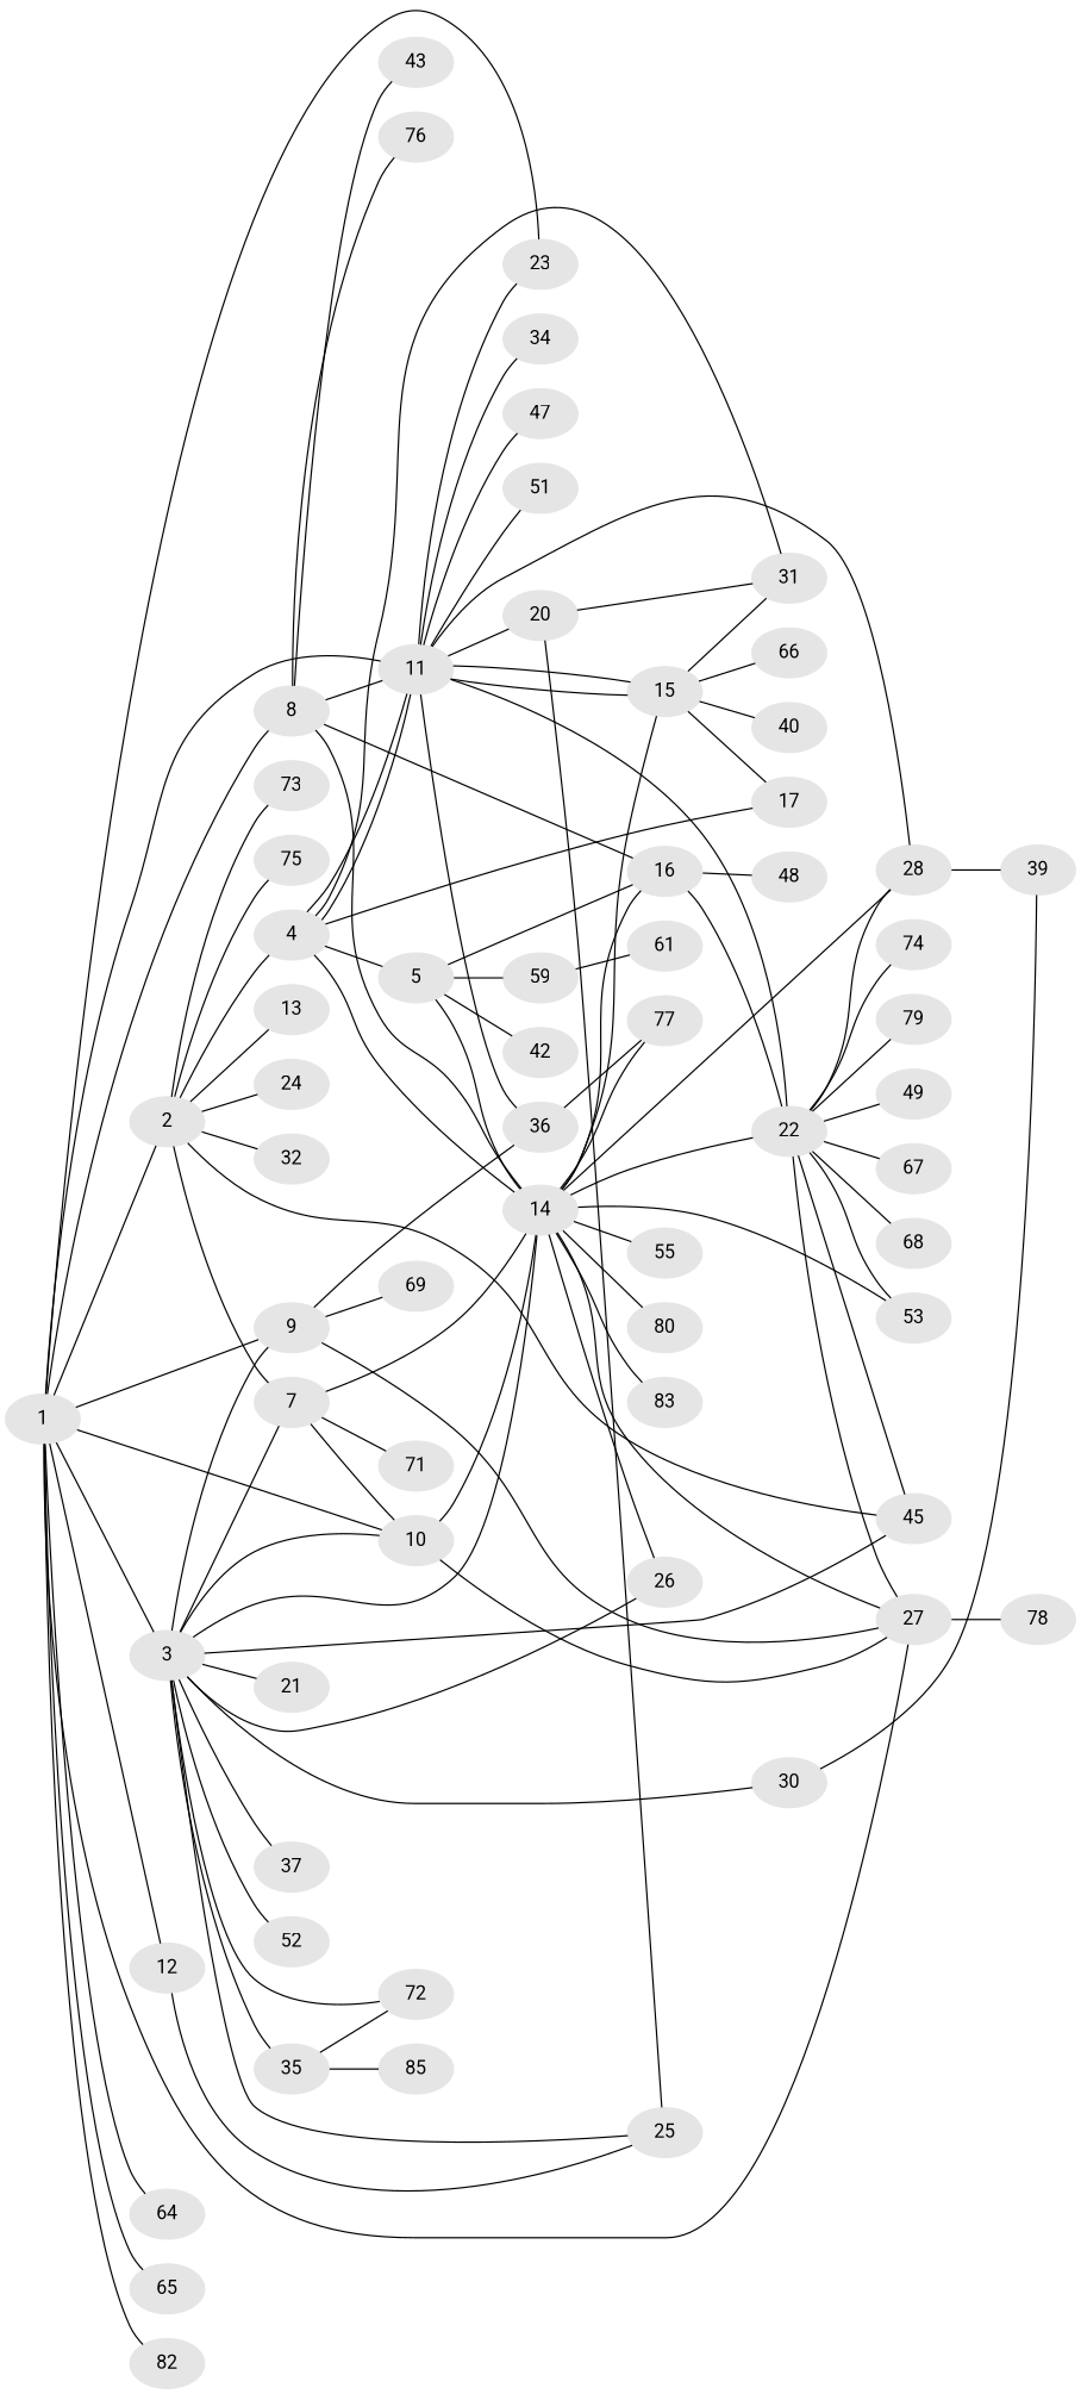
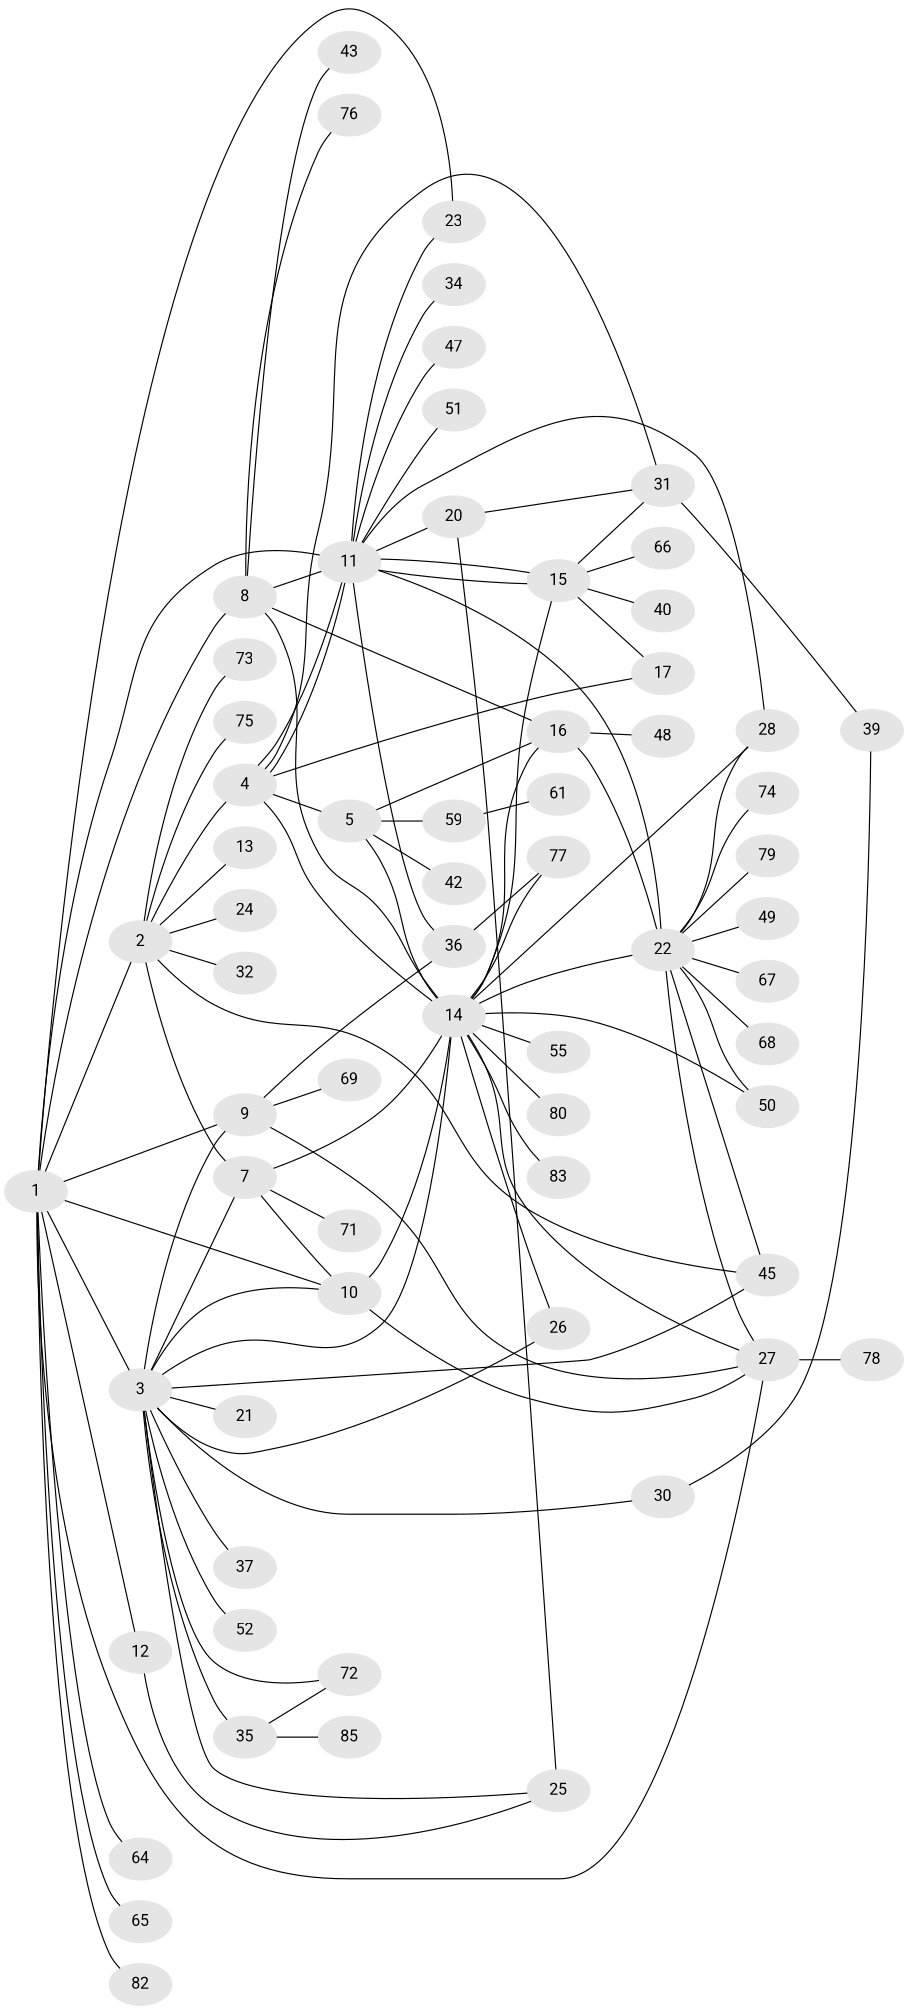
  graph {
    fontname=Roboto
    rankdir=LR
    node [color=gray90 fontname=Roboto style=filled]
    edge [fontname=Roboto]
    1 [super="+81"]
    2 [super="+6"]
    3 [super="+64"]
    8 [super="+18"]
    9 [super="+62"]
    10 [super="+53"]
    11 [super="+19"]
    12
    23
    27 [super="+41"]
    n11 [label=64]
    65
    82
    4
    7
    13
    24
    32
    45
    73
    75
    14 [super="+29"]
    21 [super="+58"]
    25 [super="+57"]
    26
    30
    35 [super="+70"]
    37
    52
    72
    16 [super="+54"]
    43
    76
    36
    69
    15 [super="+46"]
    20
    22 [super="+38"]
    28 [super="+56"]
    34
    47
    51
    78
    5 [super="+44"]
    17 [super="+84"]
    31 [super="+33"]
    71
-   50 [super="+60" label=53]
+   50 [super="+60"]
    55
    77
    80
    83
    39
    85
    42
    59
    48
    61
    40
    66
    49
    67
    68
    74
    79
    1 -- 2 [weight=2]
    1 -- 3
    1 -- 8
    1 -- 9
    1 -- 10
    1 -- 11 [weight=2]
    1 -- 12
    1 -- 23
    1 -- 27
    1 -- n11
    1 -- 65
    1 -- 82
    2 -- 4
    2 -- 7
    2 -- 13
    2 -- 24
    2 -- 32
    2 -- 45
    2 -- 73
    2 -- 75
    3 -- 9 [weight=2]
    3 -- 10 [weight=2]
    3 -- 7
    3 -- 45
    3 -- 14
    3 -- 21
    3 -- 25
    3 -- 26
    3 -- 30
    3 -- 35
    3 -- 37
    3 -- 52
    3 -- 72
    8 -- 11
    8 -- 14
    8 -- 16
    8 -- 43
    8 -- 76
    9 -- 27
    9 -- 36
    9 -- 69
    10 -- 27
    10 -- 14
    11 -- 23
    11 -- 36
    11 -- 15
    11 -- 15
    11 -- 20
    11 -- 22
    11 -- 28
    11 -- 34
    11 -- 47
    11 -- 51
    12 -- 25
    27 -- 78
    4 -- 11 [weight=2]
    4 -- 11
    4 -- 14
    4 -- 5
    4 -- 17
    4 -- 31 [weight=2]
    7 -- 10
    7 -- 14
    7 -- 71
    14 -- 27 [weight=2]
    14 -- 26
    14 -- 16
    14 -- 15
    14 -- 22
    14 -- 28
    14 -- 50
    14 -- 55
    14 -- 77
    14 -- 80
    14 -- 83
    30 -- 39
    35 -- 72
    35 -- 85
    16 -- 22
    16 -- 48
    36 -- 77
    15 -- 17
    15 -- 31
    15 -- 40
    15 -- 66
    20 -- 25
    20 -- 31
    22 -- 27
    22 -- 45
    22 -- 28
    22 -- 50
    22 -- 49
    22 -- 67
    22 -- 68
    22 -- 74
    22 -- 79
-   28 -- 39
+   31 -- 39
    5 -- 14
    5 -- 16
    5 -- 42
    5 -- 59
    59 -- 61
  }
